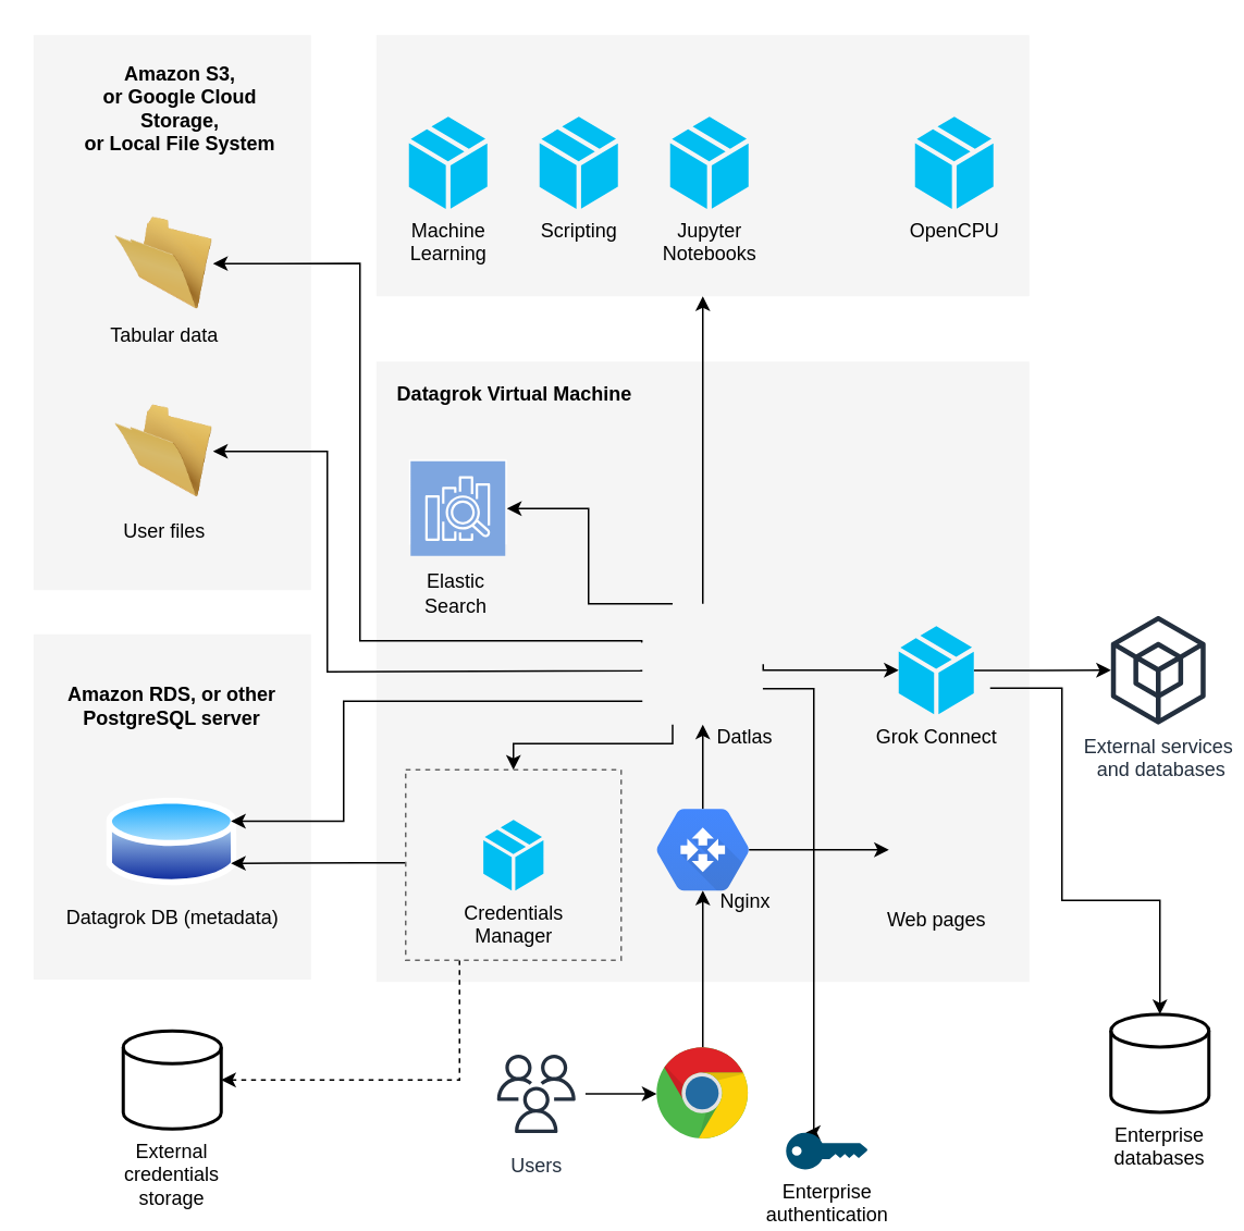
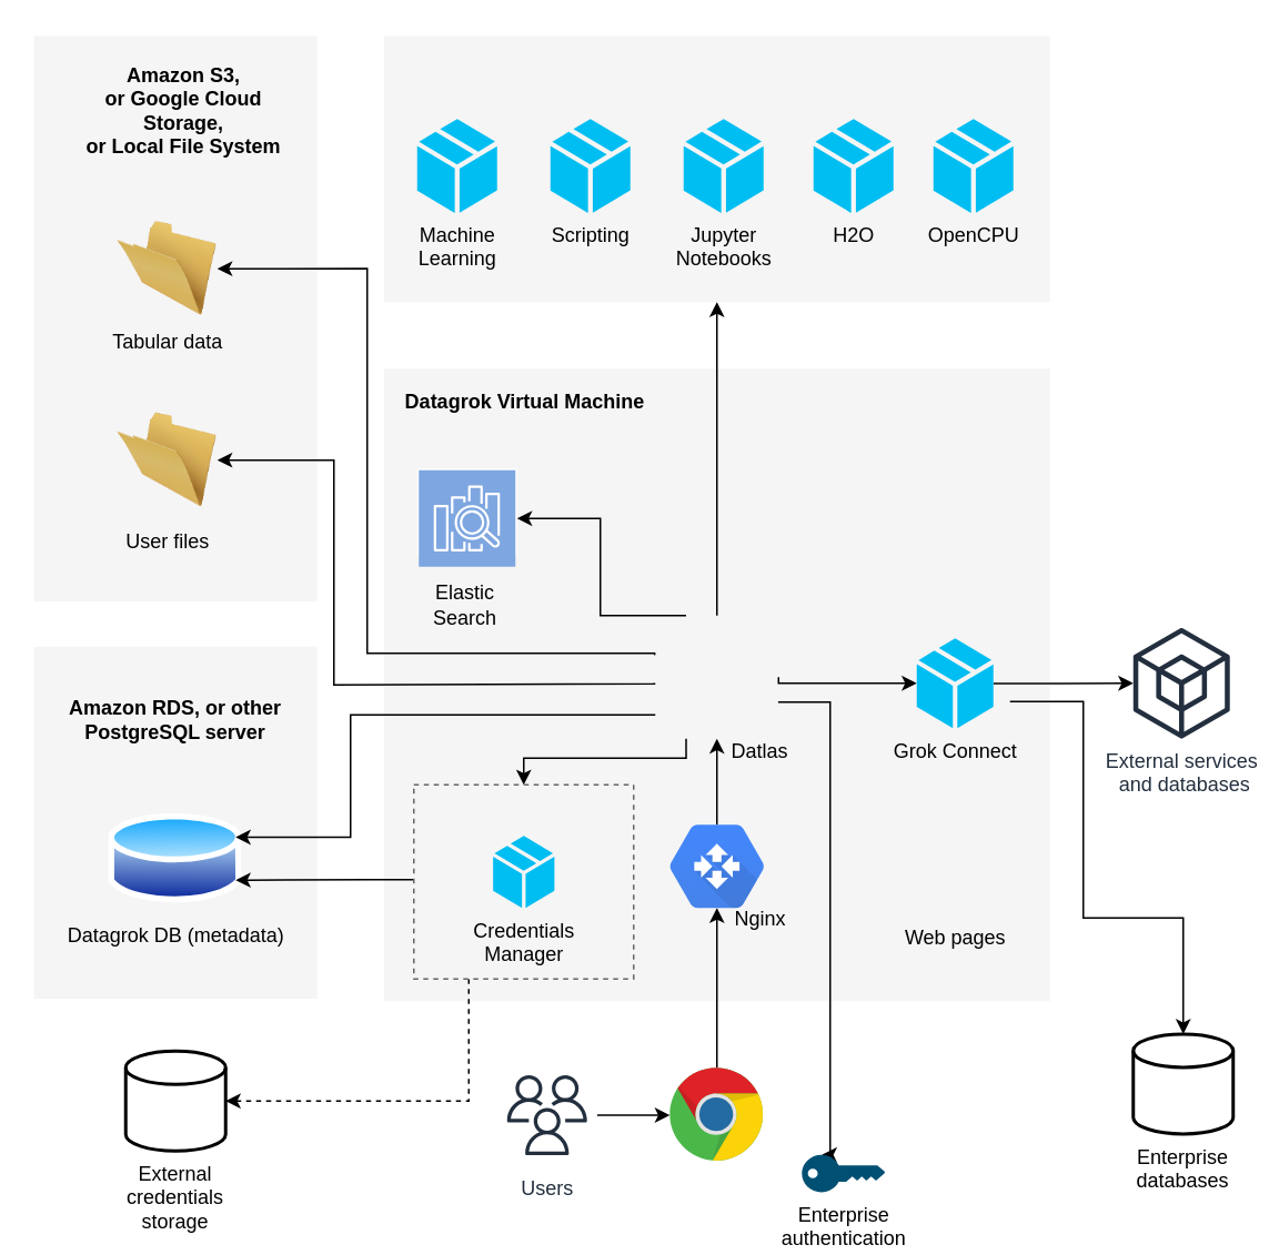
  <mxCell id="0" />
  <mxCell id="1" parent="0" />
  <mxCell id="2" value="" style="rounded=0;whiteSpace=wrap;html=1;fillColor=#f5f5f5;strokeColor=none;fontColor=#333333;" vertex="1" parent="1"><mxGeometry x="230" y="221" width="400" height="380" as="geometry" /></mxCell>
  <mxCell id="3" value="" style="rounded=0;whiteSpace=wrap;html=1;fillColor=#f5f5f5;strokeColor=none;fontColor=#333333;" vertex="1" parent="1"><mxGeometry x="20" y="387.99" width="170" height="211.5" as="geometry" /></mxCell>
  <mxCell id="4" value="" style="rounded=0;whiteSpace=wrap;html=1;strokeColor=none;fillColor=#f5f5f5;fontColor=#333333;" vertex="1" parent="1"><mxGeometry x="20" y="20.97" width="170" height="340" as="geometry" /></mxCell>
  <mxCell id="5" value="Datagrok Virtual Machine" style="text;html=1;strokeColor=none;fillColor=none;align=center;verticalAlign=middle;whiteSpace=wrap;rounded=0;fontStyle=1" vertex="1" parent="1"><mxGeometry x="230" y="231" width="170" height="20" as="geometry" /></mxCell>
  <mxCell id="6" value="" style="rounded=0;whiteSpace=wrap;html=1;strokeColor=none;fillColor=#f5f5f5;fontColor=#333333;" vertex="1" parent="1"><mxGeometry x="230" y="20.97" width="400" height="160" as="geometry" /></mxCell>
  <mxCell id="7" value="Machine&lt;br&gt;Learning&lt;br&gt;" style="verticalLabelPosition=bottom;html=1;verticalAlign=top;align=center;strokeColor=none;fillColor=#00BEF2;shape=mxgraph.azure.cloud_service_package_file;labelBackgroundColor=none;" vertex="1" parent="1"><mxGeometry x="250" y="70.97" width="48" height="56.47" as="geometry" /></mxCell>
  <mxCell id="8" value="Scripting" style="verticalLabelPosition=bottom;html=1;verticalAlign=top;align=center;strokeColor=none;fillColor=#00BEF2;shape=mxgraph.azure.cloud_service_package_file;labelBackgroundColor=none;" vertex="1" parent="1"><mxGeometry x="330" y="70.97" width="48" height="56.47" as="geometry" /></mxCell>
  <mxCell id="9" value="Jupyter&lt;br&gt;Notebooks" style="verticalLabelPosition=bottom;html=1;verticalAlign=top;align=center;strokeColor=none;fillColor=#00BEF2;shape=mxgraph.azure.cloud_service_package_file;labelBackgroundColor=none;" vertex="1" parent="1"><mxGeometry x="410" y="70.97" width="48" height="56.47" as="geometry" /></mxCell>
+ <mxCell id="10" value="H2O" style="verticalLabelPosition=bottom;html=1;verticalAlign=top;align=center;strokeColor=none;fillColor=#00BEF2;shape=mxgraph.azure.cloud_service_package_file;labelBackgroundColor=none;" vertex="1" parent="1"><mxGeometry x="488" y="70.97" width="48" height="56.47" as="geometry" /></mxCell>
  <mxCell id="11" value="OpenCPU&lt;br&gt;" style="verticalLabelPosition=bottom;html=1;verticalAlign=top;align=center;strokeColor=none;fillColor=#00BEF2;shape=mxgraph.azure.cloud_service_package_file;labelBackgroundColor=none;" vertex="1" parent="1"><mxGeometry x="560" y="70.97" width="48" height="56.47" as="geometry" /></mxCell>
- <mxCell id="12" style="edgeStyle=orthogonalEdgeStyle;rounded=0;orthogonalLoop=1;jettySize=auto;html=1;" edge="1" parent="1" source="35" target="15"><mxGeometry relative="1" as="geometry" /></mxCell>
  <mxCell id="13" style="edgeStyle=orthogonalEdgeStyle;rounded=0;orthogonalLoop=1;jettySize=auto;html=1;" edge="1" parent="1" source="14" target="35"><mxGeometry relative="1" as="geometry"><mxPoint x="406" y="549" as="targetPoint" /></mxGeometry></mxCell>
  <mxCell id="14" value="" style="dashed=0;outlineConnect=0;html=1;align=center;labelPosition=center;verticalLabelPosition=bottom;verticalAlign=top;shape=mxgraph.weblogos.chrome" vertex="1" parent="1"><mxGeometry x="401.71" y="641" width="56.58" height="57.03" as="geometry" /></mxCell>
  <mxCell id="15" value="Web pages" style="shape=image;html=1;verticalAlign=top;verticalLabelPosition=bottom;labelBackgroundColor=none;imageAspect=0;aspect=fixed;image=https://cdn4.iconfinder.com/data/icons/materia-flat-social-free/24/038_027_share_code_link_html_android_material-128.png" vertex="1" parent="1"><mxGeometry x="543.99" y="491" width="58" height="58" as="geometry" /></mxCell>
  <mxCell id="16" style="edgeStyle=orthogonalEdgeStyle;rounded=0;orthogonalLoop=1;jettySize=auto;html=1;entryX=0.5;entryY=1;entryDx=0;entryDy=0;" edge="1" parent="1" source="35" target="24"><mxGeometry relative="1" as="geometry"><mxPoint x="406" y="491" as="sourcePoint" /></mxGeometry></mxCell>
  <mxCell id="17" style="edgeStyle=orthogonalEdgeStyle;rounded=0;orthogonalLoop=1;jettySize=auto;html=1;exitX=-0.018;exitY=0.554;exitDx=0;exitDy=0;entryX=1;entryY=0.5;entryDx=0;entryDy=0;exitPerimeter=0;" edge="1" parent="1" source="24" target="38"><mxGeometry relative="1" as="geometry"><Array as="points"><mxPoint x="393" y="410" /><mxPoint x="200" y="411" /><mxPoint x="200" y="251" /></Array></mxGeometry></mxCell>
  <mxCell id="18" style="edgeStyle=orthogonalEdgeStyle;rounded=0;orthogonalLoop=1;jettySize=auto;html=1;entryX=1;entryY=0.5;entryDx=0;entryDy=0;exitX=-0.005;exitY=0.322;exitDx=0;exitDy=0;exitPerimeter=0;" edge="1" parent="1" source="24" target="37"><mxGeometry relative="1" as="geometry"><Array as="points"><mxPoint x="393" y="392" /><mxPoint x="220" y="392" /><mxPoint x="220" y="161" /></Array></mxGeometry></mxCell>
  <mxCell id="19" style="edgeStyle=orthogonalEdgeStyle;rounded=0;orthogonalLoop=1;jettySize=auto;html=1;exitX=1;exitY=0.5;exitDx=0;exitDy=0;" edge="1" parent="1" source="24" target="29"><mxGeometry relative="1" as="geometry"><Array as="points"><mxPoint x="467" y="410" /></Array></mxGeometry></mxCell>
  <mxCell id="20" style="edgeStyle=orthogonalEdgeStyle;rounded=0;orthogonalLoop=1;jettySize=auto;html=1;exitX=0.997;exitY=0.704;exitDx=0;exitDy=0;entryX=0.24;entryY=0;entryDx=0;entryDy=0;entryPerimeter=0;exitPerimeter=0;" edge="1" parent="1" source="24" target="30"><mxGeometry relative="1" as="geometry"><Array as="points"><mxPoint x="498" y="421" /></Array></mxGeometry></mxCell>
  <mxCell id="21" style="edgeStyle=orthogonalEdgeStyle;rounded=0;orthogonalLoop=1;jettySize=auto;html=1;exitX=0.25;exitY=0;exitDx=0;exitDy=0;" edge="1" parent="1" source="24" target="34"><mxGeometry relative="1" as="geometry"><Array as="points"><mxPoint x="360" y="369" /><mxPoint x="360" y="311" /></Array></mxGeometry></mxCell>
  <mxCell id="22" style="edgeStyle=orthogonalEdgeStyle;rounded=0;orthogonalLoop=1;jettySize=auto;html=1;exitX=0.5;exitY=0;exitDx=0;exitDy=0;entryX=0.5;entryY=1;entryDx=0;entryDy=0;" edge="1" parent="1" source="24" target="6"><mxGeometry relative="1" as="geometry"><Array as="points"><mxPoint x="430" y="369" /></Array></mxGeometry></mxCell>
  <mxCell id="23" style="edgeStyle=orthogonalEdgeStyle;rounded=0;orthogonalLoop=1;jettySize=auto;html=1;exitX=0.25;exitY=1;exitDx=0;exitDy=0;entryX=0.5;entryY=0;entryDx=0;entryDy=0;" edge="1" parent="1" source="24" target="44"><mxGeometry relative="1" as="geometry"><Array as="points"><mxPoint x="412" y="455" /><mxPoint x="314" y="455" /></Array></mxGeometry></mxCell>
  <mxCell id="24" value="Datlas" style="shape=image;html=1;verticalAlign=top;verticalLabelPosition=bottom;labelBackgroundColor=none;imageAspect=0;aspect=fixed;image=https://cdn2.iconfinder.com/data/icons/miscellaneous-31/60/android-brain-128.png;strokeColor=#66FFB3;imageBorder=none;imageBackground=none;labelPosition=right;align=left;spacingLeft=-30;spacingTop=-6;" vertex="1" parent="1"><mxGeometry x="393" y="369.26" width="74" height="74" as="geometry" /></mxCell>
  <mxCell id="25" value="" style="edgeStyle=orthogonalEdgeStyle;rounded=0;orthogonalLoop=1;jettySize=auto;html=1;" edge="1" parent="1" source="26" target="14"><mxGeometry relative="1" as="geometry"><mxPoint x="369" y="661" as="targetPoint" /></mxGeometry></mxCell>
  <mxCell id="26" value="Users" style="outlineConnect=0;fontColor=#232F3E;gradientColor=none;strokeColor=#232F3E;fillColor=#ffffff;dashed=0;verticalLabelPosition=bottom;verticalAlign=top;align=center;html=1;fontSize=12;fontStyle=0;aspect=fixed;shape=mxgraph.aws4.resourceIcon;resIcon=mxgraph.aws4.users;" vertex="1" parent="1"><mxGeometry x="298" y="639.52" width="60" height="60" as="geometry" /></mxCell>
  <mxCell id="27" style="edgeStyle=orthogonalEdgeStyle;rounded=0;orthogonalLoop=1;jettySize=auto;html=1;entryX=0.5;entryY=0;entryDx=0;entryDy=0;entryPerimeter=0;" edge="1" parent="1" target="40"><mxGeometry relative="1" as="geometry"><mxPoint x="606" y="421" as="sourcePoint" /><Array as="points"><mxPoint x="650" y="421" /><mxPoint x="650" y="551" /><mxPoint x="710" y="551" /></Array></mxGeometry></mxCell>
  <mxCell id="28" value="" style="edgeStyle=orthogonalEdgeStyle;rounded=0;orthogonalLoop=1;jettySize=auto;html=1;" edge="1" parent="1" source="29" target="41"><mxGeometry relative="1" as="geometry"><mxPoint x="685.99" y="410.01" as="targetPoint" /></mxGeometry></mxCell>
  <mxCell id="29" value="Grok Connect" style="verticalLabelPosition=bottom;html=1;verticalAlign=top;align=center;strokeColor=none;fillColor=#00BEF2;shape=mxgraph.azure.cloud_service_package_file;labelBackgroundColor=none;" vertex="1" parent="1"><mxGeometry x="550" y="382.96" width="45.99" height="54.11" as="geometry" /></mxCell>
  <mxCell id="30" value="Enterprise&lt;br&gt;authentication" style="points=[[0,0.5,0],[0.24,0,0],[0.5,0.28,0],[0.995,0.475,0],[0.5,0.72,0],[0.24,1,0]];verticalLabelPosition=bottom;html=1;verticalAlign=top;aspect=fixed;align=center;pointerEvents=1;shape=mxgraph.cisco19.key;fillColor=#005073;strokeColor=none;" vertex="1" parent="1"><mxGeometry x="481" y="693.27" width="50" height="22.5" as="geometry" /></mxCell>
  <mxCell id="31" value="Amazon RDS, or other PostgreSQL server" style="text;html=1;strokeColor=none;fillColor=none;align=center;verticalAlign=middle;whiteSpace=wrap;rounded=0;fontStyle=1;labelBackgroundColor=none;" vertex="1" parent="1"><mxGeometry x="40" y="406.51" width="130" height="50" as="geometry" /></mxCell>
  <mxCell id="32" value="Datagrok DB (metadata)" style="aspect=fixed;perimeter=ellipsePerimeter;html=1;align=center;shadow=0;dashed=0;spacingTop=3;image;image=img/lib/active_directory/database.svg;labelBackgroundColor=none;" vertex="1" parent="1"><mxGeometry x="65.01" y="485.81" width="79.99" height="59.19" as="geometry" /></mxCell>
  <mxCell id="33" style="edgeStyle=orthogonalEdgeStyle;rounded=0;orthogonalLoop=1;jettySize=auto;html=1;entryX=1;entryY=0.25;entryDx=0;entryDy=0;" edge="1" parent="1" target="32"><mxGeometry relative="1" as="geometry"><mxPoint x="393" y="429" as="sourcePoint" /><Array as="points"><mxPoint x="210" y="429" /><mxPoint x="210" y="503" /></Array></mxGeometry></mxCell>
  <mxCell id="34" value="" style="outlineConnect=0;fontColor=#232F3E;gradientColor=none;strokeColor=#ffffff;fillColor=#7EA6E0;dashed=0;verticalLabelPosition=middle;verticalAlign=bottom;align=center;html=1;whiteSpace=wrap;fontSize=10;fontStyle=1;spacing=3;shape=mxgraph.aws4.productIcon;prIcon=mxgraph.aws4.elasticsearch_service;labelBackgroundColor=none;" vertex="1" parent="1"><mxGeometry x="250" y="280.97" width="60" height="51.99" as="geometry" /></mxCell>
  <mxCell id="35" value="Nginx" style="shape=mxgraph.gcp.networking.cloud_router;html=1;fillColor=#4387FD;gradientColor=#4683EA;strokeColor=none;verticalLabelPosition=bottom;verticalAlign=top;align=left;labelBackgroundColor=none;labelPosition=right;spacingTop=-7;spacingLeft=-19;" vertex="1" parent="1"><mxGeometry x="401.71" y="495" width="56.58" height="50" as="geometry" /></mxCell>
  <mxCell id="36" value="Amazon S3,&lt;br&gt;or Google Cloud Storage,&lt;br&gt;or Local File System" style="text;html=1;strokeColor=none;fillColor=none;align=center;verticalAlign=middle;whiteSpace=wrap;rounded=0;fontStyle=1" vertex="1" parent="1"><mxGeometry x="40" y="40.97" width="140" height="50" as="geometry" /></mxCell>
  <mxCell id="37" value="Tabular data" style="image;html=1;labelBackgroundColor=none;image=img/lib/clip_art/general/Empty_Folder_128x128.png" vertex="1" parent="1"><mxGeometry x="69.99" y="130.94" width="60" height="60" as="geometry" /></mxCell>
  <mxCell id="38" value="User files" style="image;html=1;labelBackgroundColor=none;image=img/lib/clip_art/general/Empty_Folder_128x128.png" vertex="1" parent="1"><mxGeometry x="70" y="240.97" width="59.99" height="69.97" as="geometry" /></mxCell>
  <mxCell id="39" value="Elastic Search" style="text;html=1;strokeColor=none;fillColor=none;align=center;verticalAlign=middle;whiteSpace=wrap;rounded=0;labelBackgroundColor=none;" vertex="1" parent="1"><mxGeometry x="259" y="342.96" width="40" height="40" as="geometry" /></mxCell>
  <mxCell id="40" value="Enterprise&lt;br&gt;databases" style="strokeWidth=2;html=1;shape=mxgraph.flowchart.database;whiteSpace=wrap;labelBackgroundColor=none;labelPosition=center;verticalLabelPosition=bottom;align=center;verticalAlign=top;" vertex="1" parent="1"><mxGeometry x="680" y="620.77" width="60" height="60" as="geometry" /></mxCell>
  <mxCell id="41" value="External services&lt;br&gt;&amp;nbsp;and databases" style="outlineConnect=0;fontColor=#232F3E;gradientColor=none;fillColor=#232F3E;strokeColor=none;dashed=0;verticalLabelPosition=bottom;verticalAlign=top;align=center;html=1;fontSize=12;fontStyle=0;aspect=fixed;pointerEvents=1;shape=mxgraph.aws4.external_sdk;labelBackgroundColor=none;" vertex="1" parent="1"><mxGeometry x="680" y="376.73" width="58" height="66.53" as="geometry" /></mxCell>
  <mxCell id="42" style="edgeStyle=orthogonalEdgeStyle;rounded=0;orthogonalLoop=1;jettySize=auto;html=1;entryX=1;entryY=0.75;entryDx=0;entryDy=0;" edge="1" parent="1" source="44" target="32"><mxGeometry relative="1" as="geometry"><Array as="points"><mxPoint x="220" y="528" /><mxPoint x="220" y="528" /></Array></mxGeometry></mxCell>
  <mxCell id="43" style="edgeStyle=orthogonalEdgeStyle;rounded=0;orthogonalLoop=1;jettySize=auto;html=1;exitX=0.25;exitY=1;exitDx=0;exitDy=0;entryX=1;entryY=0.5;entryDx=0;entryDy=0;entryPerimeter=0;dashed=1;" edge="1" parent="1" source="44" target="46"><mxGeometry relative="1" as="geometry" /></mxCell>
  <mxCell id="44" value="" style="rounded=0;whiteSpace=wrap;html=1;labelBackgroundColor=none;strokeColor=#666666;fillColor=#f5f5f5;dashed=1;fontColor=#333333;" vertex="1" parent="1"><mxGeometry x="248" y="471" width="132" height="116.69" as="geometry" /></mxCell>
  <mxCell id="45" value="Credentials&lt;br&gt;Manager" style="verticalLabelPosition=bottom;html=1;verticalAlign=top;align=center;strokeColor=none;fillColor=#00BEF2;shape=mxgraph.azure.cloud_service_package_file;labelBackgroundColor=none;" vertex="1" parent="1"><mxGeometry x="295.6" y="501.69" width="36.81" height="43.31" as="geometry" /></mxCell>
  <mxCell id="46" value="External credentials storage" style="strokeWidth=2;html=1;shape=mxgraph.flowchart.database;whiteSpace=wrap;labelBackgroundColor=none;labelPosition=center;verticalLabelPosition=bottom;align=center;verticalAlign=top;" vertex="1" parent="1"><mxGeometry x="75" y="631" width="60" height="60" as="geometry" /></mxCell>
